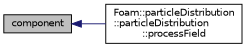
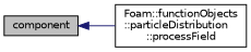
  digraph {
    rankdir=LR
    node [color=black fontname=Helvetica fontsize=10 shape=record]
    n1 [fillcolor=grey75 fontcolor=black height=0.2 label=component style=filled width=0.4]
-   n2 [height=0.2 label="Foam::particleDistribution\l::particleDistribution\l::processField" width=0.4]
+   n2 [height=0.2 label="Foam::functionObjects\l::particleDistribution\l::processField" width=0.4]
    n1 -> n2 [color=midnightblue dir=back fontname=Helvetica fontsize=10 labelfontname=Helvetica labelfontsize=10 style=solid]
  }
